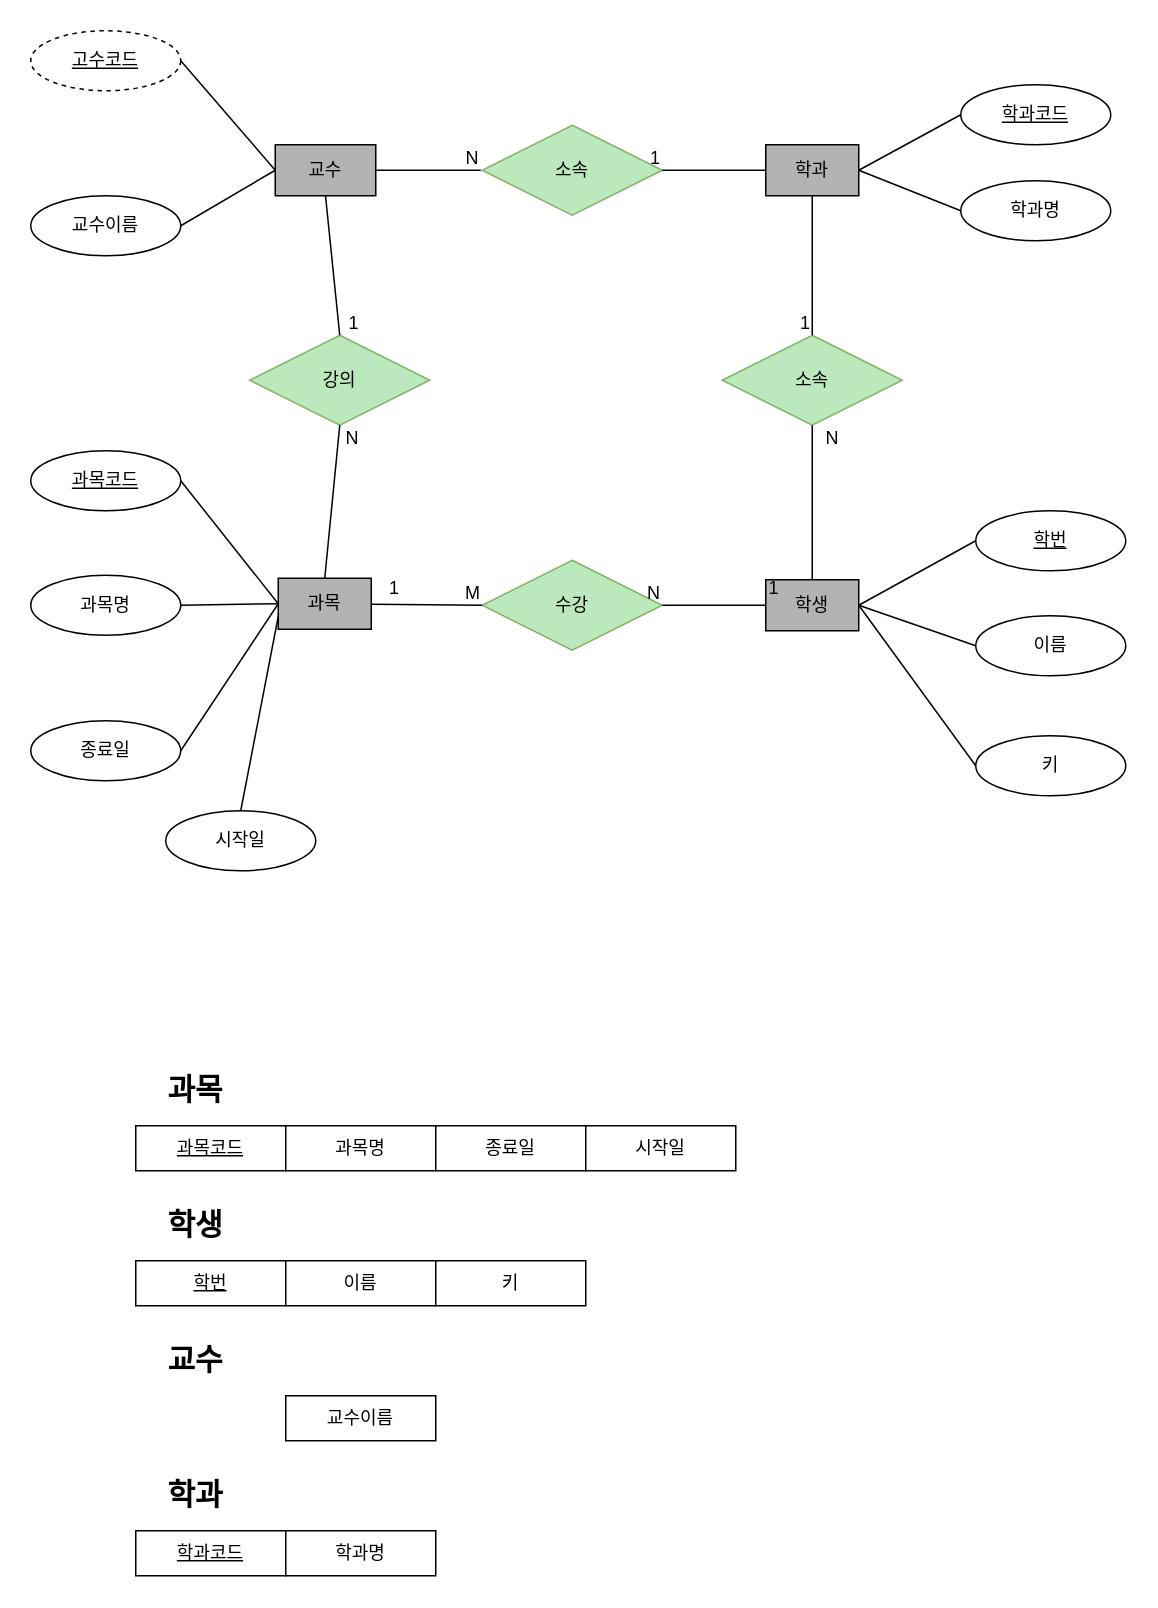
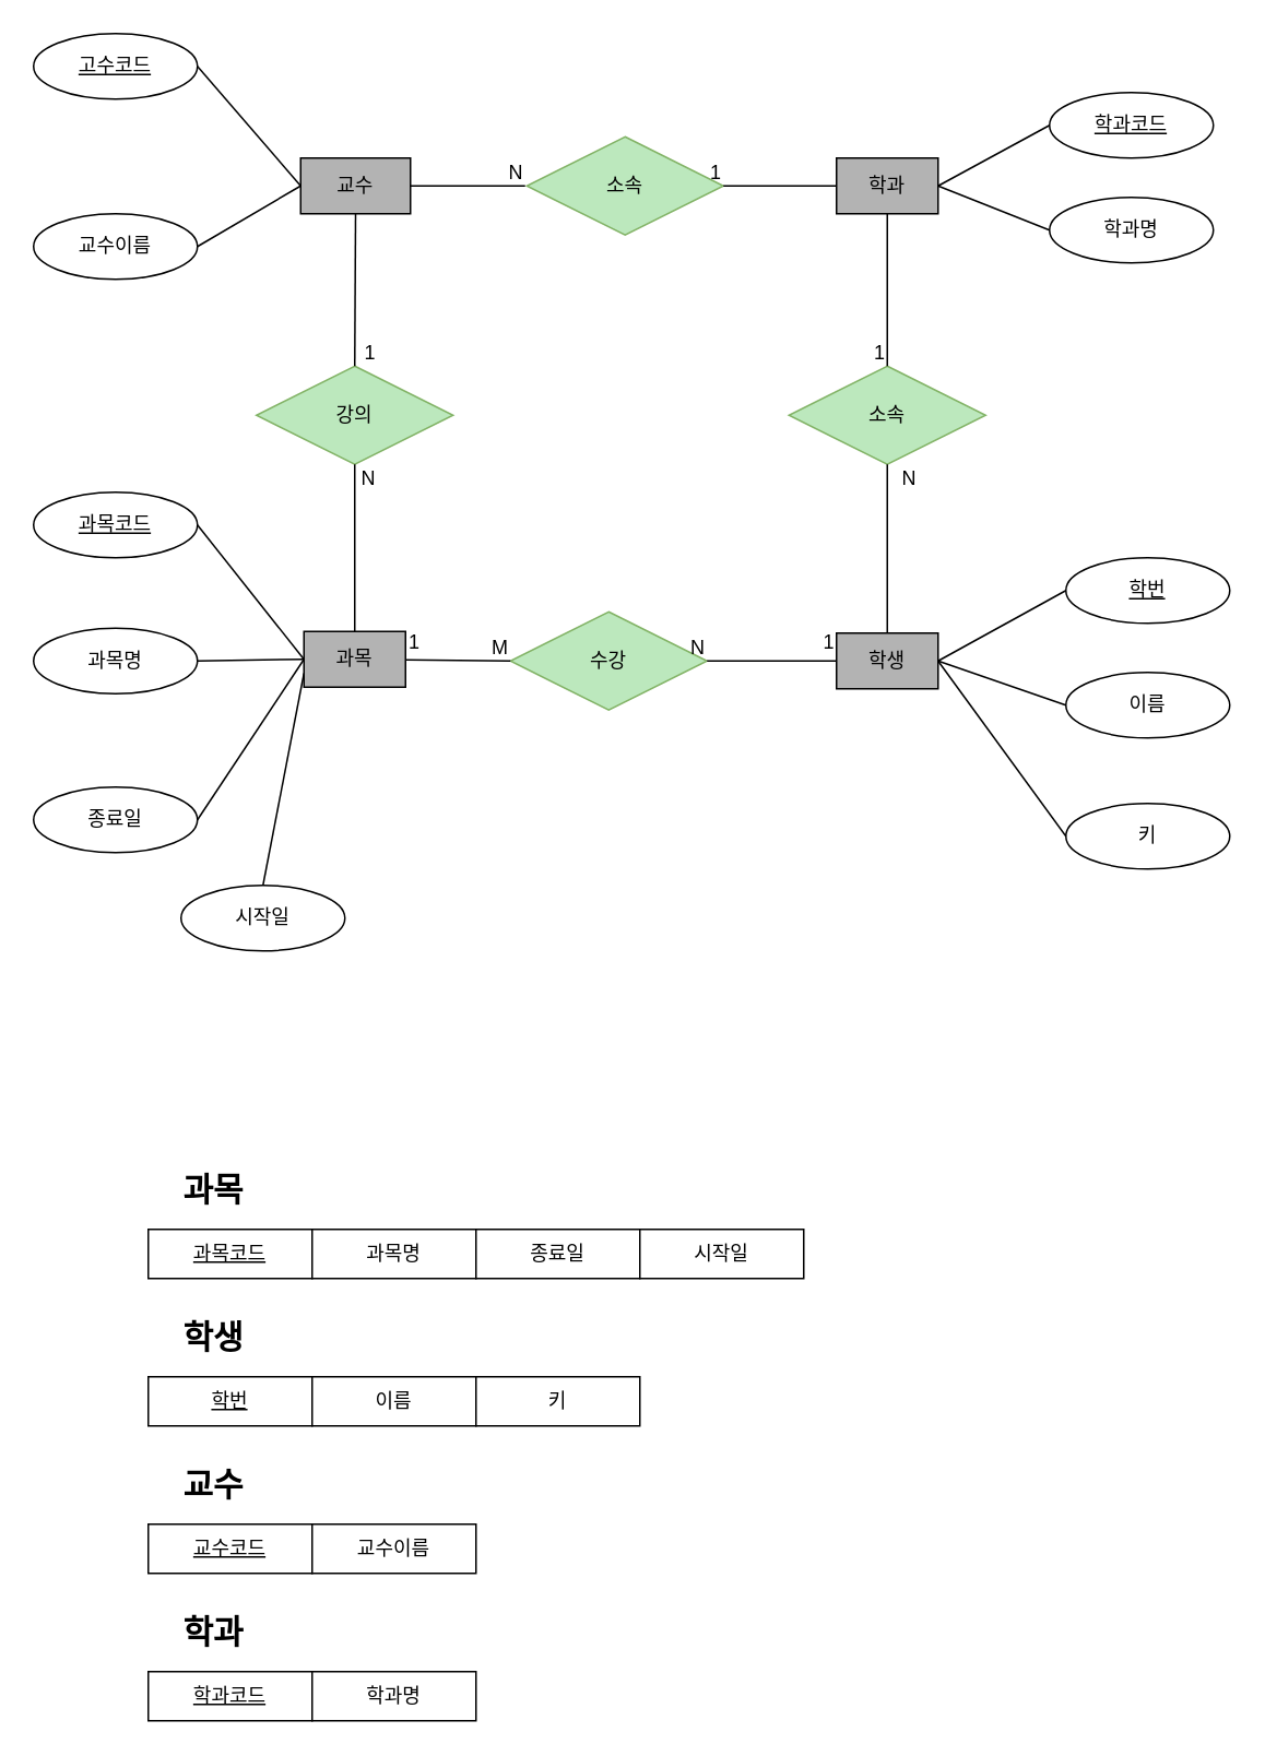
  <mxCell id="0" />
  <mxCell id="1" parent="0" />
  <mxCell id="2" value="학과" style="whiteSpace=wrap;html=1;align=center;fillColor=#B3B3B3;fillStyle=auto;" vertex="1" parent="1"><mxGeometry x="510" y="96" width="62" height="34" as="geometry" /></mxCell>
- <mxCell id="3" value="강의" style="shape=rhombus;perimeter=rhombusPerimeter;whiteSpace=wrap;html=1;align=center;fillColor=#BCE8BD;gradientColor=none;strokeColor=#82b366;" vertex="1" parent="1"><mxGeometry x="166" y="223" width="120" height="60" as="geometry" /></mxCell>
+ <mxCell id="3" value="강의" style="shape=rhombus;perimeter=rhombusPerimeter;whiteSpace=wrap;html=1;align=center;fillColor=#BCE8BD;gradientColor=none;strokeColor=#82b366;" vertex="1" parent="1"><mxGeometry x="156" y="223" width="120" height="60" as="geometry" /></mxCell>
  <mxCell id="4" value="소속" style="shape=rhombus;perimeter=rhombusPerimeter;whiteSpace=wrap;html=1;align=center;fillColor=#BCE8BD;gradientColor=none;strokeColor=#82b366;" vertex="1" parent="1"><mxGeometry x="481" y="223" width="120" height="60" as="geometry" /></mxCell>
- <mxCell id="5" value="수강" style="shape=rhombus;perimeter=rhombusPerimeter;whiteSpace=wrap;html=1;align=center;fillColor=#BCE8BD;gradientColor=none;strokeColor=#82b366;" vertex="1" parent="1"><mxGeometry x="321" y="373" width="120" height="60" as="geometry" /></mxCell>
+ <mxCell id="5" value="수강" style="shape=rhombus;perimeter=rhombusPerimeter;whiteSpace=wrap;html=1;align=center;fillColor=#BCE8BD;gradientColor=none;strokeColor=#82b366;" vertex="1" parent="1"><mxGeometry x="311" y="373" width="120" height="60" as="geometry" /></mxCell>
  <mxCell id="6" value="소속" style="shape=rhombus;perimeter=rhombusPerimeter;whiteSpace=wrap;html=1;align=center;fillColor=#BCE8BD;gradientColor=none;strokeColor=#82b366;" vertex="1" parent="1"><mxGeometry x="321" y="83" width="120" height="60" as="geometry" /></mxCell>
  <mxCell id="7" value="학생" style="whiteSpace=wrap;html=1;align=center;fillColor=#B3B3B3;fillStyle=auto;" vertex="1" parent="1"><mxGeometry x="510" y="386" width="62" height="34" as="geometry" /></mxCell>
- <mxCell id="8" value="&lt;u&gt;고수코드&lt;/u&gt;" style="ellipse;whiteSpace=wrap;html=1;align=center;dashed=1;" vertex="1" parent="1"><mxGeometry x="20" y="20" width="100" height="40" as="geometry" /></mxCell>
+ <mxCell id="8" value="&lt;u&gt;고수코드&lt;/u&gt;" style="ellipse;whiteSpace=wrap;html=1;align=center;" vertex="1" parent="1"><mxGeometry x="20" y="20" width="100" height="40" as="geometry" /></mxCell>
  <mxCell id="9" value="교수이름" style="ellipse;whiteSpace=wrap;html=1;align=center;" vertex="1" parent="1"><mxGeometry x="20" y="130" width="100" height="40" as="geometry" /></mxCell>
  <mxCell id="10" value="&lt;u&gt;과목코드&lt;/u&gt;" style="ellipse;whiteSpace=wrap;html=1;align=center;" vertex="1" parent="1"><mxGeometry x="20" y="300" width="100" height="40" as="geometry" /></mxCell>
  <mxCell id="11" value="과목명" style="ellipse;whiteSpace=wrap;html=1;align=center;" vertex="1" parent="1"><mxGeometry x="20" y="383" width="100" height="40" as="geometry" /></mxCell>
  <mxCell id="12" value="종료일" style="ellipse;whiteSpace=wrap;html=1;align=center;" vertex="1" parent="1"><mxGeometry x="20" y="480" width="100" height="40" as="geometry" /></mxCell>
  <mxCell id="13" value="시작일" style="ellipse;whiteSpace=wrap;html=1;align=center;" vertex="1" parent="1"><mxGeometry x="110" y="540" width="100" height="40" as="geometry" /></mxCell>
  <mxCell id="14" value="키" style="ellipse;whiteSpace=wrap;html=1;align=center;" vertex="1" parent="1"><mxGeometry x="650" y="490" width="100" height="40" as="geometry" /></mxCell>
  <mxCell id="15" value="이름" style="ellipse;whiteSpace=wrap;html=1;align=center;" vertex="1" parent="1"><mxGeometry x="650" y="410" width="100" height="40" as="geometry" /></mxCell>
  <mxCell id="16" value="&lt;u&gt;학번&lt;/u&gt;" style="ellipse;whiteSpace=wrap;html=1;align=center;" vertex="1" parent="1"><mxGeometry x="650" y="340" width="100" height="40" as="geometry" /></mxCell>
  <mxCell id="17" value="&lt;u&gt;학과코드&lt;/u&gt;" style="ellipse;whiteSpace=wrap;html=1;align=center;" vertex="1" parent="1"><mxGeometry x="640" y="56" width="100" height="40" as="geometry" /></mxCell>
  <mxCell id="18" value="학과명" style="ellipse;whiteSpace=wrap;html=1;align=center;" vertex="1" parent="1"><mxGeometry x="640" y="120" width="100" height="40" as="geometry" /></mxCell>
  <mxCell id="19" value="" style="endArrow=none;html=1;rounded=0;exitX=0;exitY=0.5;exitDx=0;exitDy=0;entryX=1;entryY=0.5;entryDx=0;entryDy=0;" edge="1" parent="1" source="2" target="6"><mxGeometry relative="1" as="geometry"><mxPoint x="491" y="180" as="sourcePoint" /><mxPoint x="430" y="150" as="targetPoint" /></mxGeometry></mxCell>
  <mxCell id="20" value="1" style="resizable=0;html=1;whiteSpace=wrap;align=right;verticalAlign=bottom;" connectable="0" vertex="1" parent="19"><mxGeometry x="1" relative="1" as="geometry" /></mxCell>
  <mxCell id="21" value="" style="endArrow=none;html=1;rounded=0;exitX=0.5;exitY=1;exitDx=0;exitDy=0;entryX=0.5;entryY=0;entryDx=0;entryDy=0;" edge="1" parent="1" source="37" target="3"><mxGeometry relative="1" as="geometry"><mxPoint x="217" y="130" as="sourcePoint" /><mxPoint x="240" y="220" as="targetPoint" /></mxGeometry></mxCell>
  <mxCell id="22" value="N" style="resizable=0;html=1;whiteSpace=wrap;align=right;verticalAlign=bottom;" connectable="0" vertex="1" parent="21"><mxGeometry x="1" relative="1" as="geometry"><mxPoint x="14" y="77" as="offset" /></mxGeometry></mxCell>
  <mxCell id="23" value="" style="endArrow=none;html=1;rounded=0;exitX=1;exitY=0.5;exitDx=0;exitDy=0;" edge="1" parent="1" source="37"><mxGeometry relative="1" as="geometry"><mxPoint x="260" y="113" as="sourcePoint" /><mxPoint x="320" y="113" as="targetPoint" /></mxGeometry></mxCell>
  <mxCell id="24" value="N" style="resizable=0;html=1;whiteSpace=wrap;align=right;verticalAlign=bottom;" connectable="0" vertex="1" parent="23"><mxGeometry x="1" relative="1" as="geometry" /></mxCell>
  <mxCell id="25" value="" style="endArrow=none;html=1;rounded=0;exitX=0;exitY=0.5;exitDx=0;exitDy=0;entryX=1;entryY=0.5;entryDx=0;entryDy=0;" edge="1" parent="1" source="7" target="5"><mxGeometry relative="1" as="geometry"><mxPoint x="267" y="370" as="sourcePoint" /><mxPoint x="320" y="370" as="targetPoint" /></mxGeometry></mxCell>
  <mxCell id="26" value="N" style="resizable=0;html=1;whiteSpace=wrap;align=right;verticalAlign=bottom;" connectable="0" vertex="1" parent="25"><mxGeometry x="1" relative="1" as="geometry" /></mxCell>
  <mxCell id="27" value="" style="endArrow=none;html=1;rounded=0;entryX=0;entryY=0.5;entryDx=0;entryDy=0;" edge="1" parent="1" source="38" target="5"><mxGeometry relative="1" as="geometry"><mxPoint x="250" y="403" as="sourcePoint" /><mxPoint x="470" y="240" as="targetPoint" /></mxGeometry></mxCell>
  <mxCell id="28" value="M" style="resizable=0;html=1;whiteSpace=wrap;align=right;verticalAlign=bottom;" connectable="0" vertex="1" parent="27"><mxGeometry x="1" relative="1" as="geometry" /></mxCell>
  <mxCell id="29" value="" style="endArrow=none;html=1;rounded=0;exitX=0.5;exitY=0;exitDx=0;exitDy=0;entryX=0.5;entryY=1;entryDx=0;entryDy=0;" edge="1" parent="1" source="7" target="4"><mxGeometry relative="1" as="geometry"><mxPoint x="491" y="330" as="sourcePoint" /><mxPoint x="441" y="330" as="targetPoint" /></mxGeometry></mxCell>
  <mxCell id="30" value="N" style="resizable=0;html=1;whiteSpace=wrap;align=right;verticalAlign=bottom;" connectable="0" vertex="1" parent="29"><mxGeometry x="1" relative="1" as="geometry"><mxPoint x="19" y="17" as="offset" /></mxGeometry></mxCell>
  <mxCell id="31" value="" style="endArrow=none;html=1;rounded=0;exitX=0.5;exitY=0;exitDx=0;exitDy=0;entryX=0.5;entryY=1;entryDx=0;entryDy=0;" edge="1" parent="1" source="38" target="3"><mxGeometry relative="1" as="geometry"><mxPoint x="216" y="386" as="sourcePoint" /><mxPoint x="280" y="220" as="targetPoint" /></mxGeometry></mxCell>
  <mxCell id="32" value="1" style="resizable=0;html=1;whiteSpace=wrap;align=right;verticalAlign=bottom;" connectable="0" vertex="1" parent="31"><mxGeometry x="1" relative="1" as="geometry"><mxPoint x="14" y="-60" as="offset" /></mxGeometry></mxCell>
  <mxCell id="33" value="1" style="resizable=0;html=1;whiteSpace=wrap;align=right;verticalAlign=bottom;" connectable="0" vertex="1" parent="31"><mxGeometry x="1" relative="1" as="geometry"><mxPoint x="41" y="117" as="offset" /></mxGeometry></mxCell>
  <mxCell id="34" value="1" style="resizable=0;html=1;whiteSpace=wrap;align=right;verticalAlign=bottom;" connectable="0" vertex="1" parent="31"><mxGeometry x="1" relative="1" as="geometry"><mxPoint x="294" y="117" as="offset" /></mxGeometry></mxCell>
  <mxCell id="35" value="" style="endArrow=none;html=1;rounded=0;exitX=0.5;exitY=1;exitDx=0;exitDy=0;entryX=0.5;entryY=0;entryDx=0;entryDy=0;" edge="1" parent="1" source="2" target="4"><mxGeometry relative="1" as="geometry"><mxPoint x="491" y="190" as="sourcePoint" /><mxPoint x="441" y="190" as="targetPoint" /></mxGeometry></mxCell>
  <mxCell id="36" value="1" style="resizable=0;html=1;whiteSpace=wrap;align=right;verticalAlign=bottom;" connectable="0" vertex="1" parent="35"><mxGeometry x="1" relative="1" as="geometry" /></mxCell>
  <mxCell id="37" value="교수" style="whiteSpace=wrap;html=1;align=center;fillColor=#B3B3B3;fillStyle=auto;" vertex="1" parent="1"><mxGeometry x="183" y="96" width="67" height="34" as="geometry" /></mxCell>
  <mxCell id="38" value="과목" style="whiteSpace=wrap;html=1;align=center;fillColor=#B3B3B3;fillStyle=auto;" vertex="1" parent="1"><mxGeometry x="185" y="385" width="62" height="34" as="geometry" /></mxCell>
  <mxCell id="39" value="" style="endArrow=none;html=1;rounded=0;exitX=1;exitY=0.5;exitDx=0;exitDy=0;entryX=0;entryY=0.5;entryDx=0;entryDy=0;" edge="1" parent="1" source="8" target="37"><mxGeometry relative="1" as="geometry"><mxPoint x="170" y="40" as="sourcePoint" /><mxPoint x="330" y="40" as="targetPoint" /></mxGeometry></mxCell>
  <mxCell id="40" value="" style="endArrow=none;html=1;rounded=0;exitX=1;exitY=0.5;exitDx=0;exitDy=0;entryX=0;entryY=0.5;entryDx=0;entryDy=0;" edge="1" parent="1" source="9" target="37"><mxGeometry relative="1" as="geometry"><mxPoint x="147" y="150" as="sourcePoint" /><mxPoint x="210" y="223" as="targetPoint" /></mxGeometry></mxCell>
  <mxCell id="41" value="" style="endArrow=none;html=1;rounded=0;exitX=1;exitY=0.5;exitDx=0;exitDy=0;entryX=0;entryY=0.5;entryDx=0;entryDy=0;" edge="1" parent="1" source="10" target="38"><mxGeometry relative="1" as="geometry"><mxPoint x="128.5" y="283.5" as="sourcePoint" /><mxPoint x="191.5" y="356.5" as="targetPoint" /></mxGeometry></mxCell>
  <mxCell id="42" value="" style="endArrow=none;html=1;rounded=0;exitX=1;exitY=0.5;exitDx=0;exitDy=0;entryX=0;entryY=0.5;entryDx=0;entryDy=0;" edge="1" parent="1" source="11" target="38"><mxGeometry relative="1" as="geometry"><mxPoint x="128.5" y="390" as="sourcePoint" /><mxPoint x="191.5" y="463" as="targetPoint" /></mxGeometry></mxCell>
  <mxCell id="43" value="" style="endArrow=none;html=1;rounded=0;exitX=0;exitY=0.75;exitDx=0;exitDy=0;entryX=0.5;entryY=0;entryDx=0;entryDy=0;" edge="1" parent="1" source="38" target="13"><mxGeometry relative="1" as="geometry"><mxPoint x="220" y="430" as="sourcePoint" /><mxPoint x="283" y="503" as="targetPoint" /></mxGeometry></mxCell>
  <mxCell id="44" value="" style="endArrow=none;html=1;rounded=0;exitX=0;exitY=0.5;exitDx=0;exitDy=0;entryX=1;entryY=0.5;entryDx=0;entryDy=0;" edge="1" parent="1" source="38" target="12"><mxGeometry relative="1" as="geometry"><mxPoint x="110" y="430" as="sourcePoint" /><mxPoint x="173" y="503" as="targetPoint" /></mxGeometry></mxCell>
  <mxCell id="45" value="" style="endArrow=none;html=1;rounded=0;exitX=1;exitY=0.5;exitDx=0;exitDy=0;entryX=0;entryY=0.5;entryDx=0;entryDy=0;" edge="1" parent="1" source="7" target="14"><mxGeometry relative="1" as="geometry"><mxPoint x="585" y="451" as="sourcePoint" /><mxPoint x="560" y="580" as="targetPoint" /></mxGeometry></mxCell>
  <mxCell id="46" value="" style="endArrow=none;html=1;rounded=0;exitX=1;exitY=0.5;exitDx=0;exitDy=0;entryX=0;entryY=0.5;entryDx=0;entryDy=0;" edge="1" parent="1" source="7" target="15"><mxGeometry relative="1" as="geometry"><mxPoint x="601" y="433" as="sourcePoint" /><mxPoint x="576" y="562" as="targetPoint" /></mxGeometry></mxCell>
  <mxCell id="47" value="" style="endArrow=none;html=1;rounded=0;exitX=0;exitY=0.5;exitDx=0;exitDy=0;entryX=1;entryY=0.5;entryDx=0;entryDy=0;" edge="1" parent="1" source="16" target="7"><mxGeometry relative="1" as="geometry"><mxPoint x="601" y="230" as="sourcePoint" /><mxPoint x="576" y="359" as="targetPoint" /></mxGeometry></mxCell>
  <mxCell id="48" value="" style="endArrow=none;html=1;rounded=0;exitX=1;exitY=0.5;exitDx=0;exitDy=0;entryX=0;entryY=0.5;entryDx=0;entryDy=0;" edge="1" parent="1" source="2" target="18"><mxGeometry relative="1" as="geometry"><mxPoint x="601" y="90" as="sourcePoint" /><mxPoint x="576" y="219" as="targetPoint" /></mxGeometry></mxCell>
  <mxCell id="49" value="" style="endArrow=none;html=1;rounded=0;exitX=0;exitY=0.5;exitDx=0;exitDy=0;entryX=1;entryY=0.5;entryDx=0;entryDy=0;" edge="1" parent="1" source="17" target="2"><mxGeometry relative="1" as="geometry"><mxPoint x="601" y="-20" as="sourcePoint" /><mxPoint x="576" y="109" as="targetPoint" /></mxGeometry></mxCell>
  <mxCell id="50" value="" style="group" vertex="1" connectable="0" parent="1"><mxGeometry x="90" y="750" width="400" height="30" as="geometry" /></mxCell>
  <mxCell id="51" value="&lt;u&gt;과목코드&lt;/u&gt;" style="rounded=0;whiteSpace=wrap;html=1;" vertex="1" parent="50"><mxGeometry width="100" height="30" as="geometry" /></mxCell>
  <mxCell id="52" value="과목명" style="rounded=0;whiteSpace=wrap;html=1;" vertex="1" parent="50"><mxGeometry x="100" width="100" height="30" as="geometry" /></mxCell>
  <mxCell id="53" value="종료일" style="rounded=0;whiteSpace=wrap;html=1;" vertex="1" parent="50"><mxGeometry x="200" width="100" height="30" as="geometry" /></mxCell>
  <mxCell id="54" value="시작일" style="rounded=0;whiteSpace=wrap;html=1;" vertex="1" parent="50"><mxGeometry x="300" width="100" height="30" as="geometry" /></mxCell>
  <mxCell id="55" value="" style="group" vertex="1" connectable="0" parent="1"><mxGeometry x="90" y="1020" width="400" height="30" as="geometry" /></mxCell>
  <mxCell id="56" value="&lt;u&gt;학과코드&lt;/u&gt;" style="rounded=0;whiteSpace=wrap;html=1;" vertex="1" parent="55"><mxGeometry width="100" height="30" as="geometry" /></mxCell>
  <mxCell id="57" value="학과명" style="rounded=0;whiteSpace=wrap;html=1;" vertex="1" parent="55"><mxGeometry x="100" width="100" height="30" as="geometry" /></mxCell>
  <mxCell id="58" value="" style="group" vertex="1" connectable="0" parent="1"><mxGeometry x="90" y="840" width="400" height="30" as="geometry" /></mxCell>
  <mxCell id="59" value="&lt;u&gt;학번&lt;/u&gt;" style="rounded=0;whiteSpace=wrap;html=1;" vertex="1" parent="58"><mxGeometry width="100" height="30" as="geometry" /></mxCell>
  <mxCell id="60" value="이름" style="rounded=0;whiteSpace=wrap;html=1;" vertex="1" parent="58"><mxGeometry x="100" width="100" height="30" as="geometry" /></mxCell>
  <mxCell id="61" value="키" style="rounded=0;whiteSpace=wrap;html=1;" vertex="1" parent="58"><mxGeometry x="200" width="100" height="30" as="geometry" /></mxCell>
+ <mxCell id="62" value="&lt;u&gt;교수코드&lt;/u&gt;" style="rounded=0;whiteSpace=wrap;html=1;" vertex="1" parent="1"><mxGeometry x="90" y="930" width="100" height="30" as="geometry" /></mxCell>
  <mxCell id="63" value="교수이름" style="rounded=0;whiteSpace=wrap;html=1;" vertex="1" parent="1"><mxGeometry x="190" y="930" width="100" height="30" as="geometry" /></mxCell>
  <mxCell id="64" value="&lt;b&gt;&lt;font style=&quot;font-size: 20px;&quot;&gt;과목&lt;/font&gt;&lt;/b&gt;" style="text;html=1;strokeColor=none;fillColor=none;align=center;verticalAlign=middle;whiteSpace=wrap;rounded=0;" vertex="1" parent="1"><mxGeometry x="100" y="710" width="60" height="30" as="geometry" /></mxCell>
  <mxCell id="65" value="&lt;b&gt;&lt;font style=&quot;font-size: 20px;&quot;&gt;학생&lt;/font&gt;&lt;/b&gt;" style="text;html=1;strokeColor=none;fillColor=none;align=center;verticalAlign=middle;whiteSpace=wrap;rounded=0;" vertex="1" parent="1"><mxGeometry x="100" y="800" width="60" height="30" as="geometry" /></mxCell>
  <mxCell id="66" value="&lt;b&gt;&lt;font style=&quot;font-size: 20px;&quot;&gt;교수&lt;/font&gt;&lt;/b&gt;" style="text;html=1;strokeColor=none;fillColor=none;align=center;verticalAlign=middle;whiteSpace=wrap;rounded=0;" vertex="1" parent="1"><mxGeometry x="100" y="890" width="60" height="30" as="geometry" /></mxCell>
  <mxCell id="67" value="&lt;b&gt;&lt;font style=&quot;font-size: 20px;&quot;&gt;학과&lt;/font&gt;&lt;/b&gt;" style="text;html=1;strokeColor=none;fillColor=none;align=center;verticalAlign=middle;whiteSpace=wrap;rounded=0;" vertex="1" parent="1"><mxGeometry x="100" y="980" width="60" height="30" as="geometry" /></mxCell>
